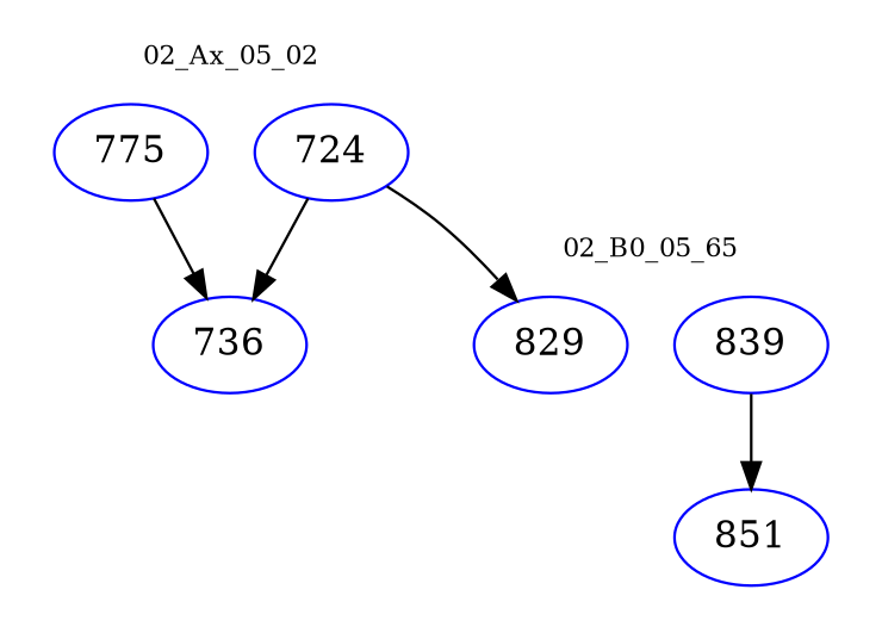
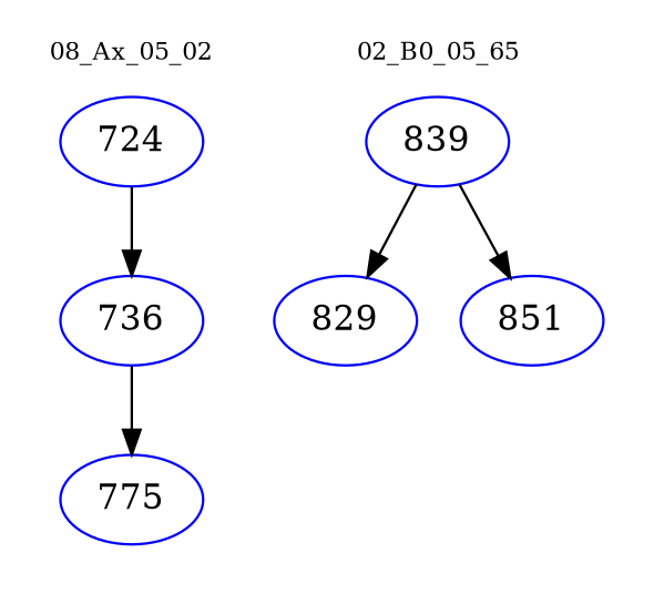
  digraph {
    node [color=blue]
    edge [color=black]
    n1 [label=736]
    n2 [label=724]
    n3 [label=775]
    n4 [label=839]
    n5 [label=829]
    n6 [label=851]
    subgraph cluster_1 {
      color=white
      fontsize=10
-     label="02_Ax_05_02"
+     label="08_Ax_05_02"
      n1
      n2
      n3
    }
    subgraph cluster_2 {
      color=white
      fontsize=10
      label="02_B0_05_65"
      n4
      n5
      n6
    }
-   n3 -> n1
+   n1 -> n3
    n2 -> n1
-   n2 -> n5
+   n4 -> n5
    n4 -> n6
  }
